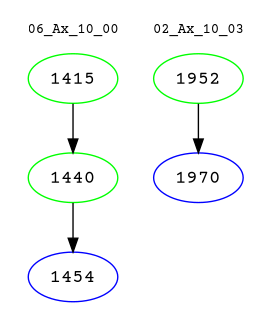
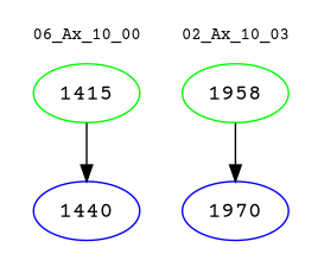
  digraph {
    fontname="Courier Prime"
    node [color=green fontname="Courier Prime"]
    edge [color=black fontname="Courier Prime"]
    n1 [label=1415]
-   n2 [label=1440]
-   n3 [color=blue label=1454]
-   n4 [label=1952]
+   n2 [color=blue label=1440]
+   n4 [label=1958]
    n5 [color=blue label=1970]
    subgraph cluster_1 {
      color=white
      fontsize=10
      label="06_Ax_10_00"
      n1
      n2
-     n3
    }
    subgraph cluster_2 {
      color=white
      fontsize=10
      label="02_Ax_10_03"
      n4
      n5
    }
    n1 -> n2
-   n2 -> n3
    n4 -> n5
  }
